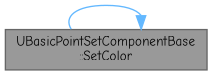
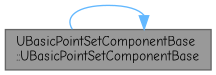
  digraph {
    rankdir=LR
    fontname="Comic Neue"
-   n1 [color=gray40 fillcolor=grey60 fontcolor=black fontname="Comic Neue" fontsize=10 height=0.2 label="UBasicPointSetComponentBase\l::SetColor" shape=box style=filled width=0.4]
+   n1 [color=gray40 fillcolor=grey60 fontcolor=black fontname="Comic Neue" fontsize=10 height=0.2 label="UBasicPointSetComponentBase\l::UBasicPointSetComponentBase" shape=box style=filled width=0.4]
    n1 -> n1 [color=steelblue1 fontname="Comic Neue" fontsize=10 labelfontname=Helvetica labelfontsize=10 style=solid]
  }
